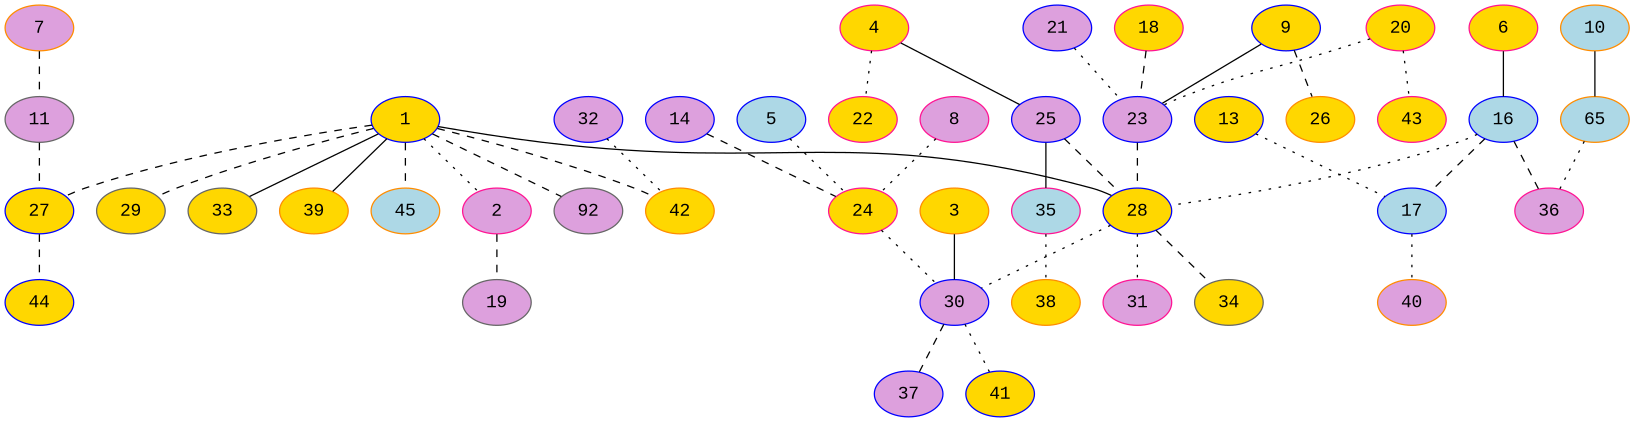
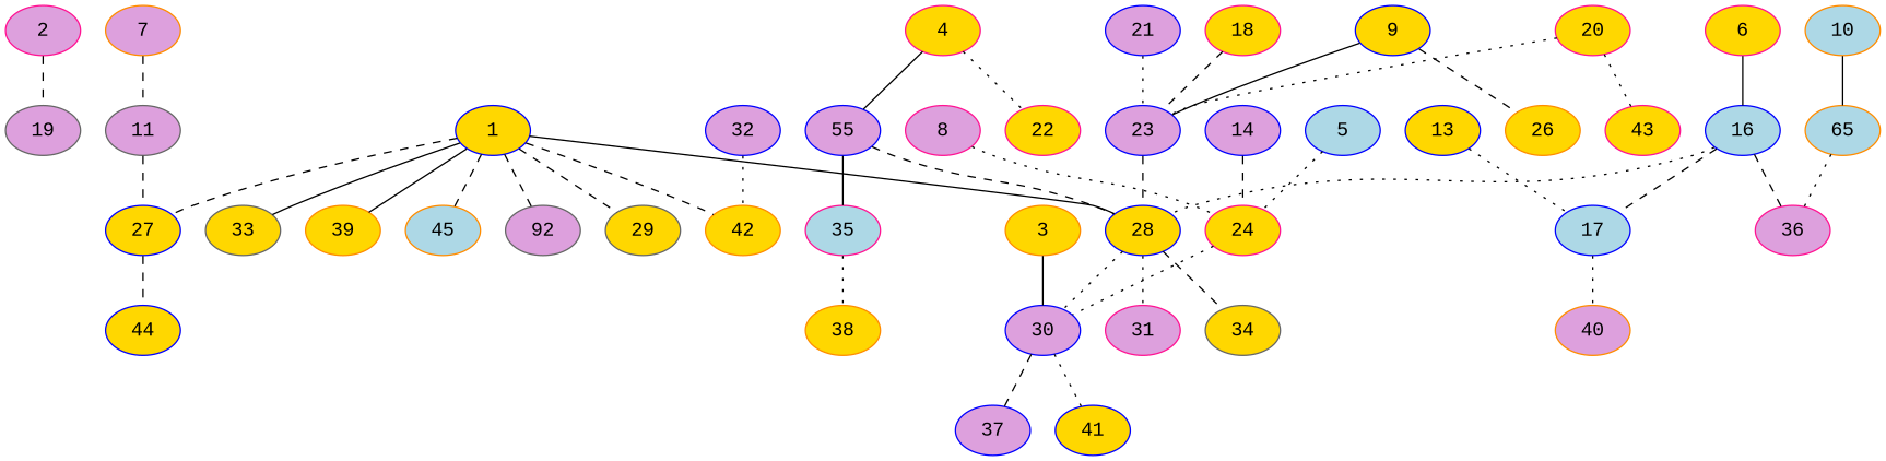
  graph {
    fontname="Liberation Mono"
    node [color=blue fillcolor=gold fontname="Liberation Mono" style=filled]
    edge [fontname="Liberation Mono" style=dashed weight=1.0]
    2 [color=deeppink fillcolor=plum]
    1
    n3 [color=gray40 fillcolor=plum label=92]
    27
    28
    29 [color=gray40]
    33 [color=gray40]
    39 [color=darkorange]
    42 [color=darkorange]
    45 [color=darkorange fillcolor=lightblue]
    19 [color=gray40 fillcolor=plum]
    44
    30 [fillcolor=plum]
    31 [color=deeppink fillcolor=plum]
    34 [color=gray40]
    3 [color=darkorange]
    37 [fillcolor=plum]
    41
    4 [color=deeppink]
    22 [color=deeppink]
-   25 [fillcolor=plum]
+   25 [fillcolor=plum label=55]
    35 [color=deeppink fillcolor=lightblue]
    5 [fillcolor=lightblue]
    24 [color=deeppink]
    6 [color=deeppink]
    16 [fillcolor=lightblue]
    17 [fillcolor=lightblue]
    36 [color=deeppink fillcolor=plum]
    7 [color=darkorange fillcolor=plum]
    11 [color=gray40 fillcolor=plum]
    8 [color=deeppink fillcolor=plum]
    23 [fillcolor=plum]
    9
    26 [color=darkorange]
    10 [color=darkorange fillcolor=lightblue]
    n36 [color=darkorange fillcolor=lightblue label=65]
    13
    40 [color=darkorange fillcolor=plum]
    14 [fillcolor=plum]
    18 [color=deeppink]
    20 [color=deeppink]
    43 [color=deeppink]
    21 [fillcolor=plum]
    38 [color=darkorange]
    32 [fillcolor=plum]
    2 -- 19
-   1 -- 2 [style=dotted]
    1 -- n3
    1 -- 27
    1 -- 28 [style=solid]
    1 -- 29
    1 -- 33 [style=solid]
    1 -- 39 [style=solid]
    1 -- 42
    1 -- 45
    27 -- 44
    28 -- 30 [style=dotted]
    28 -- 31 [style=dotted]
    28 -- 34
    30 -- 37
    30 -- 41 [style=dotted]
    3 -- 30 [style=solid]
    4 -- 22 [style=dotted]
    4 -- 25 [style=solid]
    25 -- 28
    25 -- 35 [style=solid]
    35 -- 38 [style=dotted]
    5 -- 24 [style=dotted]
    24 -- 30 [style=dotted]
    6 -- 16 [style=solid]
    16 -- 28 [style=dotted]
    16 -- 17
    16 -- 36
    17 -- 40 [style=dotted]
    7 -- 11
    11 -- 27
    8 -- 24 [style=dotted]
    23 -- 28
    9 -- 23 [style=solid]
    9 -- 26
    10 -- n36 [style=solid]
    n36 -- 36 [style=dotted]
    13 -- 17 [style=dotted]
    14 -- 24
    18 -- 23
    20 -- 23 [style=dotted]
    20 -- 43 [style=dotted]
    21 -- 23 [style=dotted]
    32 -- 42 [style=dotted]
  }
